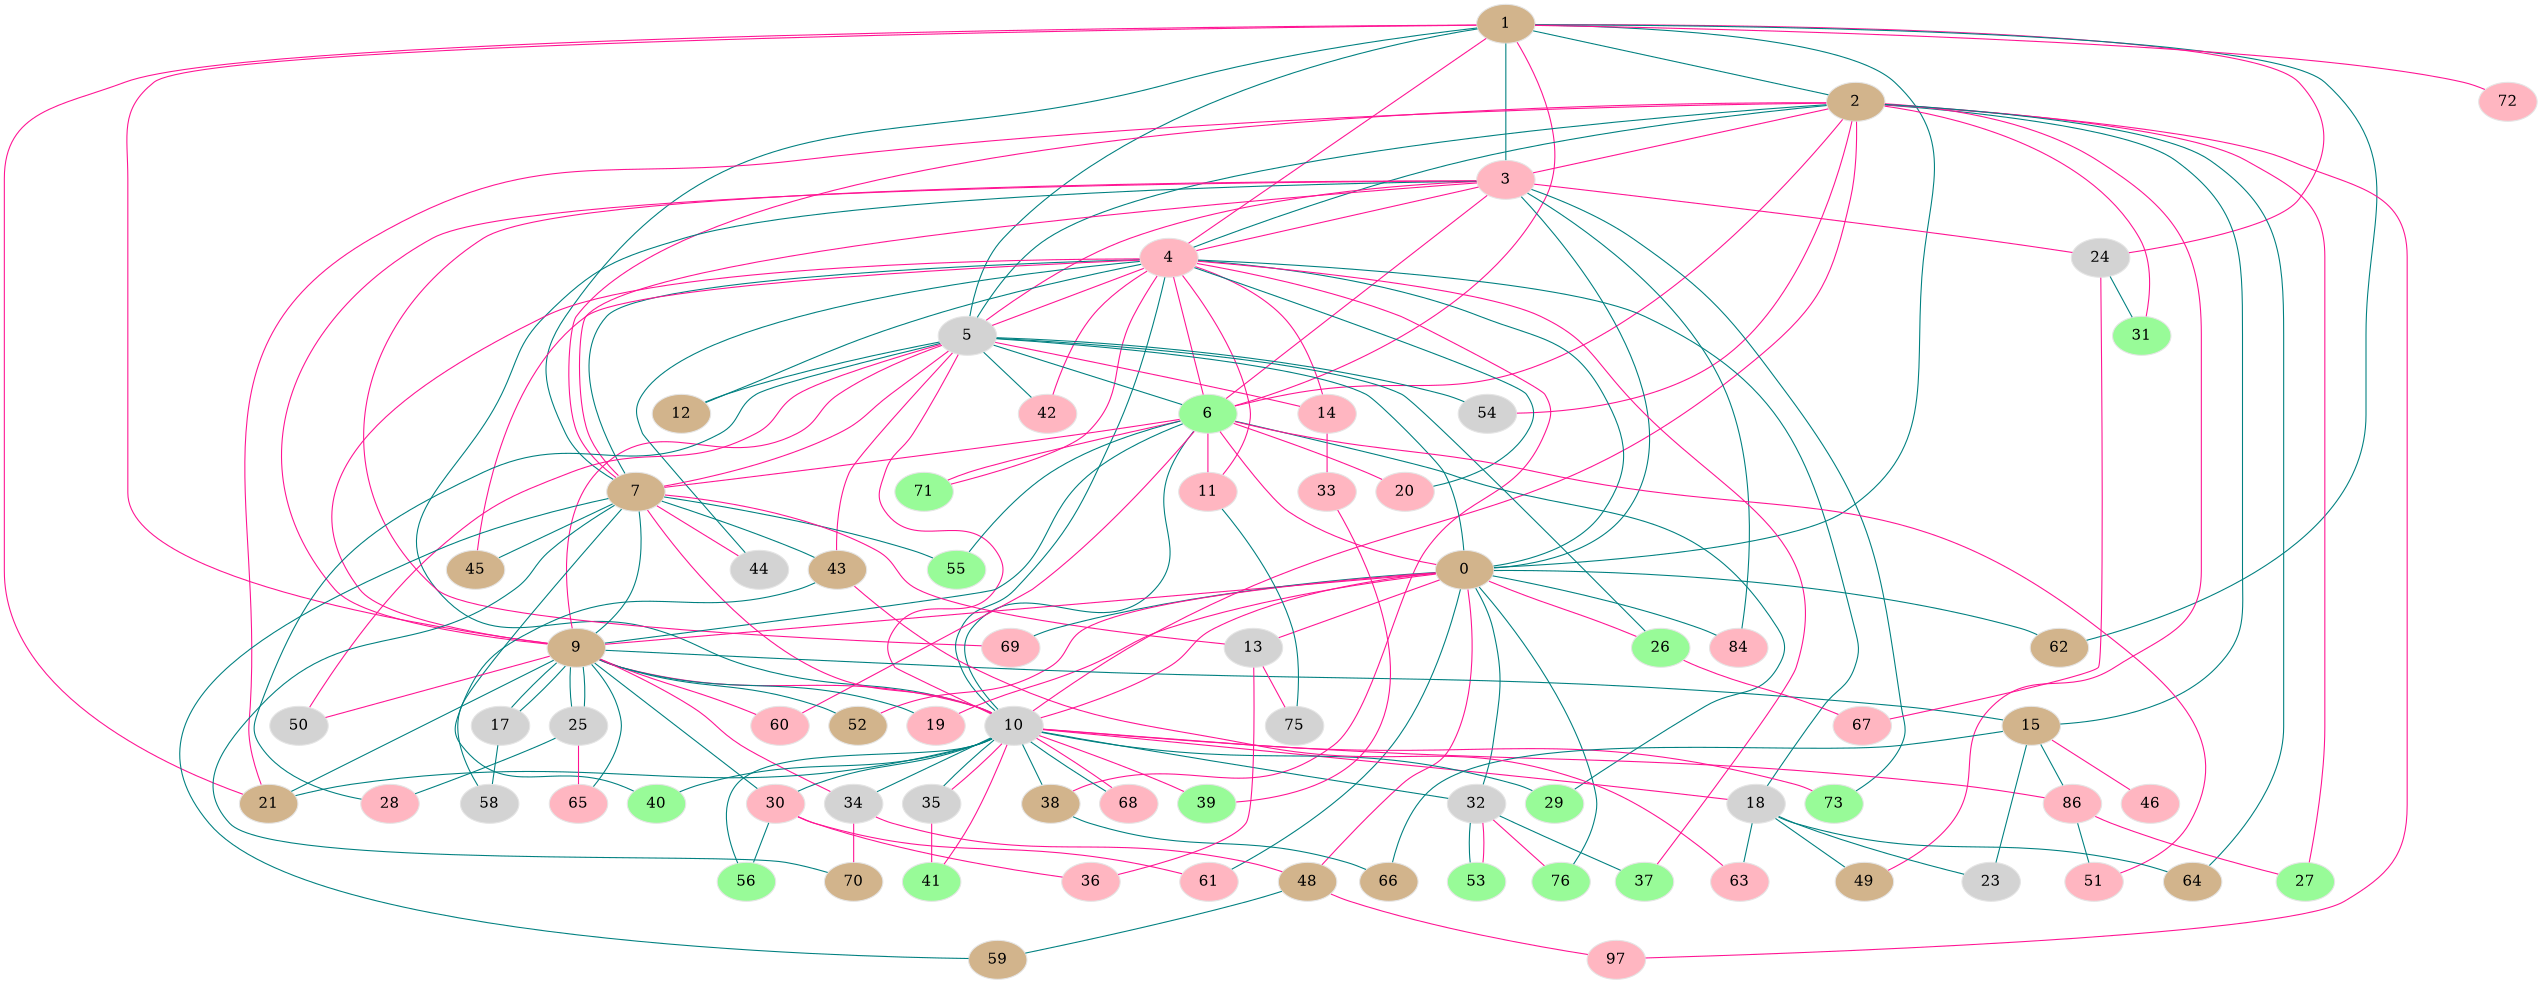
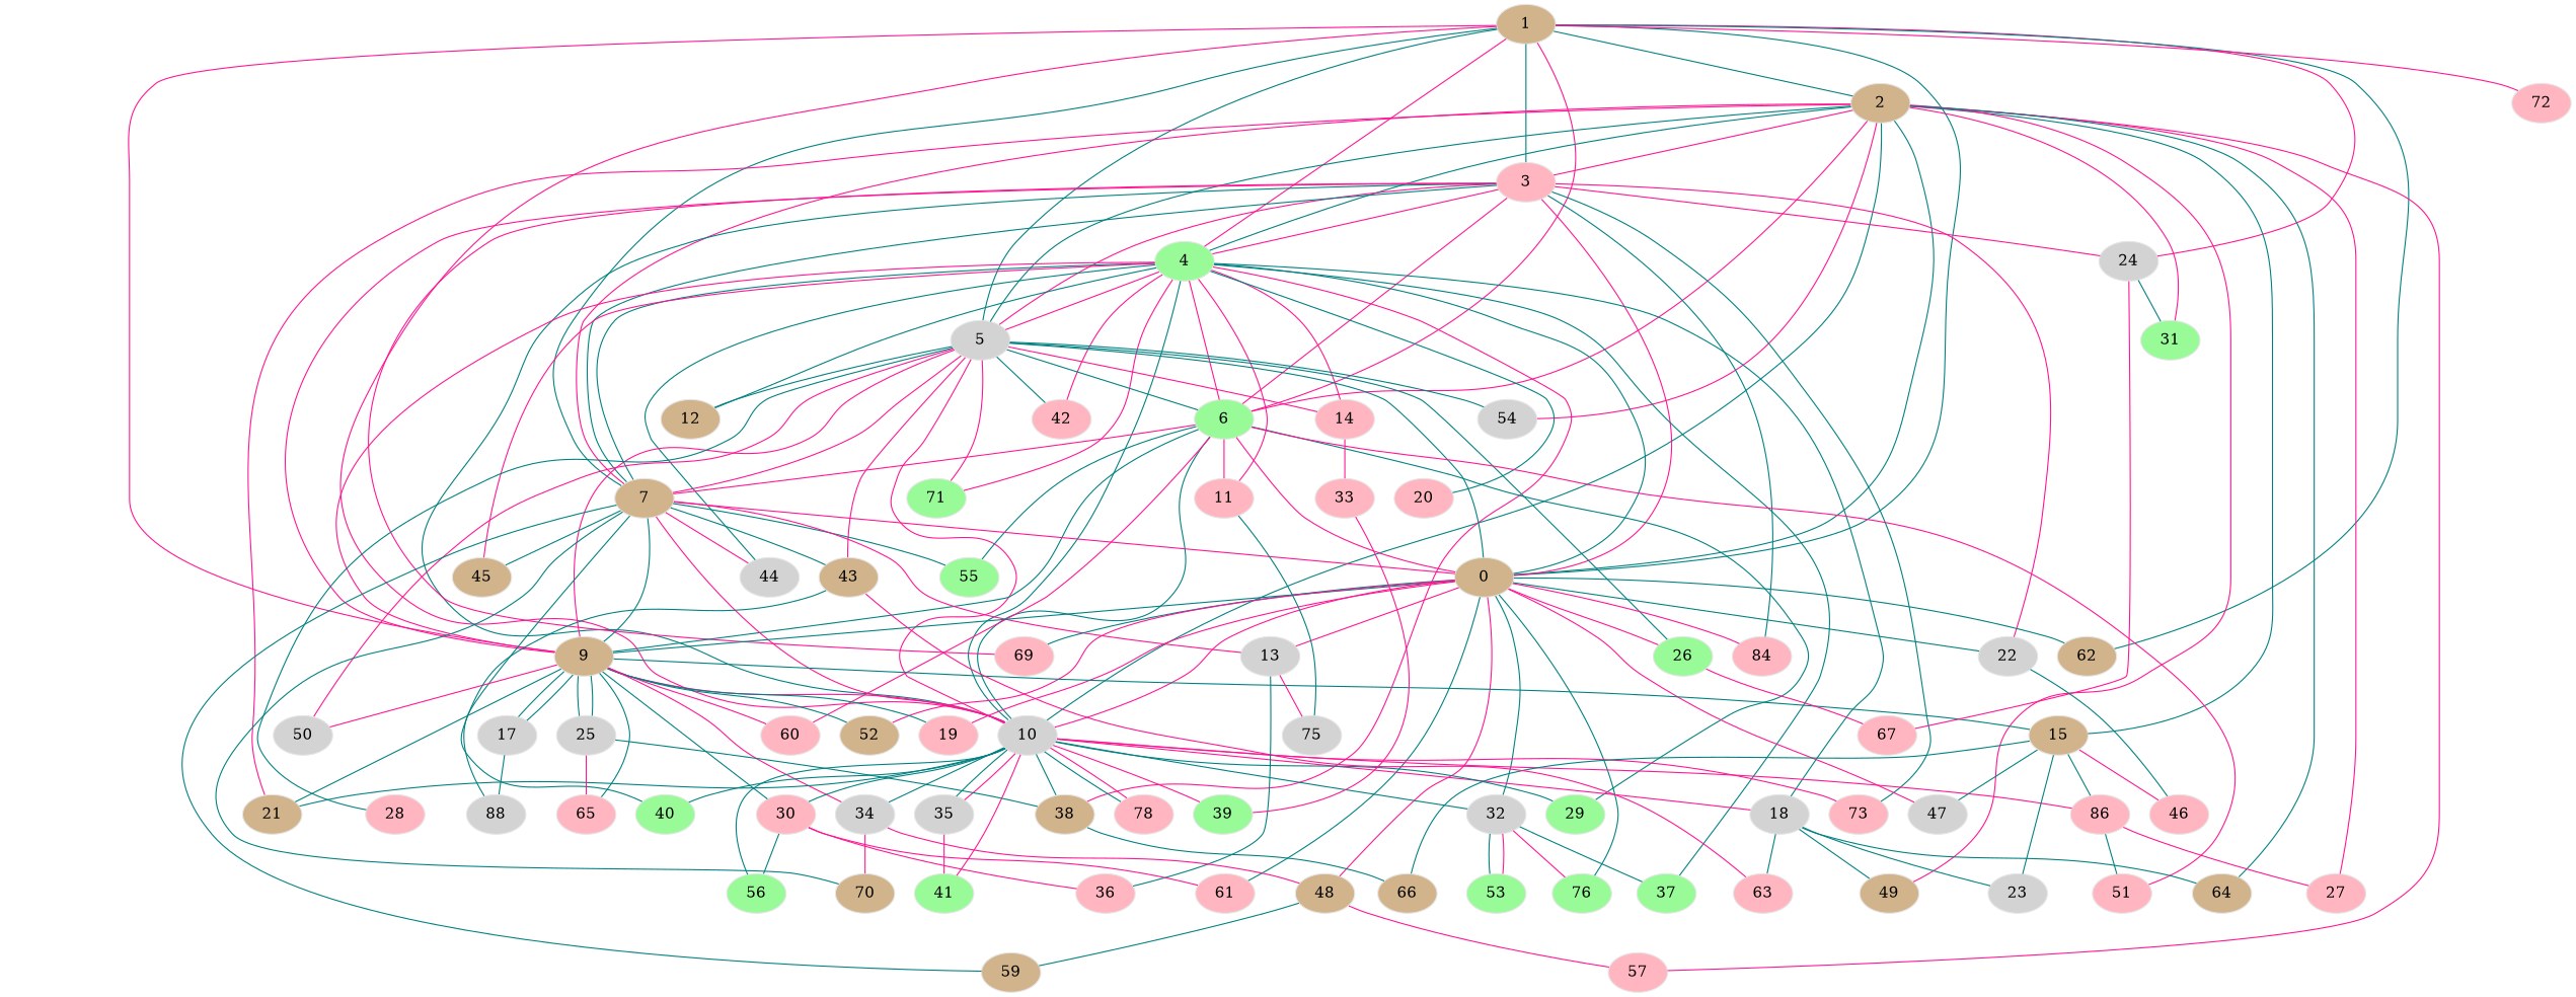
  graph {
    node [color=gray90 fillcolor=lightpink style=filled]
    edge [color=teal]
    1 [fillcolor=tan]
    2 [fillcolor=tan]
    3
-   4
+   4 [fillcolor=palegreen]
    5 [fillcolor=lightgrey]
    6 [fillcolor=palegreen]
    7 [fillcolor=tan]
    n8 [fillcolor=tan label=0]
    9 [fillcolor=tan]
    10 [fillcolor=lightgrey]
    24 [fillcolor=lightgrey]
    62 [fillcolor=tan]
    72
    15 [fillcolor=tan]
-   27 [fillcolor=palegreen]
+   27
    31 [fillcolor=palegreen]
    49 [fillcolor=tan]
    54 [fillcolor=lightgrey]
-   57 [label=97]
+   57
    64 [fillcolor=tan]
    21 [fillcolor=tan]
+   22 [fillcolor=lightgrey]
    69
-   73 [fillcolor=palegreen]
+   73
    n25 [label=84]
    11
    12 [fillcolor=tan]
    14
    18 [fillcolor=lightgrey]
    20
    37 [fillcolor=palegreen]
    38 [fillcolor=tan]
    42
    44 [fillcolor=lightgrey]
    45 [fillcolor=tan]
    71 [fillcolor=palegreen]
    26 [fillcolor=palegreen]
    28
    43 [fillcolor=tan]
    50 [fillcolor=lightgrey]
    29 [fillcolor=palegreen]
    51
    55 [fillcolor=palegreen]
    60
    13 [fillcolor=lightgrey]
    40 [fillcolor=palegreen]
    59 [fillcolor=tan]
    70 [fillcolor=tan]
    19
    32 [fillcolor=lightgrey]
+   47 [fillcolor=lightgrey]
    48 [fillcolor=tan]
    52 [fillcolor=tan]
    61
    76 [fillcolor=palegreen]
    17 [fillcolor=lightgrey]
    25 [fillcolor=lightgrey]
    30
    34 [fillcolor=lightgrey]
    65
    n61 [label=86]
    35 [fillcolor=lightgrey]
    39 [fillcolor=palegreen]
    41 [fillcolor=palegreen]
    56 [fillcolor=palegreen]
-   68
+   68 [label=78]
    67
    33
    23 [fillcolor=lightgrey]
    46
    66 [fillcolor=tan]
    75 [fillcolor=lightgrey]
    63
-   58 [fillcolor=lightgrey]
+   58 [fillcolor=lightgrey label=88]
    36
    53 [fillcolor=palegreen]
    1 -- 2
    1 -- 3
    1 -- 4 [color=deeppink]
    1 -- 5
    1 -- 6 [color=deeppink]
    1 -- 7
    1 -- n8
    1 -- 9 [color=deeppink]
-   1 -- 21 [color=deeppink]
+   1 -- 10 [color=deeppink]
    1 -- 24 [color=deeppink]
    1 -- 62
    1 -- 72 [color=deeppink]
    2 -- 3 [color=deeppink]
    2 -- 4
    2 -- 5
    2 -- 6 [color=deeppink]
    2 -- 7 [color=deeppink]
-   2 -- 10 [color=deeppink]
+   2 -- n8
+   2 -- 10
    2 -- 15
    2 -- 27 [color=deeppink]
    2 -- 31 [color=deeppink]
    2 -- 49 [color=deeppink]
    2 -- 54 [color=deeppink]
    2 -- 57 [color=deeppink]
    2 -- 64
    2 -- 21 [color=deeppink]
    3 -- 4 [color=deeppink]
    3 -- 5 [color=deeppink]
    3 -- 6 [color=deeppink]
-   3 -- 7 [color=deeppink]
-   3 -- n8
+   3 -- 7
+   3 -- n8 [color=deeppink]
    3 -- 9 [color=deeppink]
    3 -- 10
    3 -- 24 [color=deeppink]
+   3 -- 22 [color=deeppink]
    3 -- 69 [color=deeppink]
    3 -- 73
    3 -- n25
    4 -- 5 [color=deeppink]
    4 -- 6 [color=deeppink]
    4 -- 7
    4 -- n8
    4 -- 9 [color=deeppink]
    4 -- 10
    4 -- 11 [color=deeppink]
    4 -- 12
    4 -- 14 [color=deeppink]
    4 -- 18
    4 -- 20
-   4 -- 37 [color=deeppink]
+   4 -- 37
    4 -- 38 [color=deeppink]
    4 -- 42 [color=deeppink]
    4 -- 44
    4 -- 45 [color=deeppink]
    4 -- 71 [color=deeppink]
    5 -- 6
    5 -- 7 [color=deeppink]
    5 -- n8
    5 -- 9 [color=deeppink]
    5 -- 10 [color=deeppink]
    5 -- 54
    5 -- 12
    5 -- 14 [color=deeppink]
    5 -- 42
-   6 -- 71 [color=deeppink]
+   5 -- 71 [color=deeppink]
    5 -- 26
    5 -- 28
    5 -- 43 [color=deeppink]
    5 -- 50 [color=deeppink]
    6 -- 7 [color=deeppink]
    6 -- n8 [color=deeppink]
    6 -- 9
    6 -- 10
    6 -- 11 [color=deeppink]
-   6 -- 20 [color=deeppink]
    6 -- 29
    6 -- 51 [color=deeppink]
    6 -- 55
    6 -- 60 [color=deeppink]
+   7 -- n8 [color=deeppink]
    7 -- 9
    7 -- 10 [color=deeppink]
    7 -- 44 [color=deeppink]
    7 -- 45
    7 -- 43
    7 -- 55
    7 -- 13 [color=deeppink]
    7 -- 40
    7 -- 59
    7 -- 70
-   n8 -- 9 [color=deeppink]
+   n8 -- 9
    n8 -- 10 [color=deeppink]
    n8 -- 62
+   n8 -- 22
    n8 -- 69
-   n8 -- n25
+   n8 -- n25 [color=deeppink]
    n8 -- 26 [color=deeppink]
    n8 -- 13 [color=deeppink]
    n8 -- 19 [color=deeppink]
    n8 -- 32
+   n8 -- 47 [color=deeppink]
    n8 -- 48 [color=deeppink]
    n8 -- 52 [color=deeppink]
    n8 -- 61
    n8 -- 76
    9 -- 10 [color=deeppink]
    9 -- 15
    9 -- 21
    9 -- 50 [color=deeppink]
    9 -- 60 [color=deeppink]
    9 -- 19
    9 -- 52
    9 -- 17
    9 -- 17
    9 -- 25
    9 -- 25
    9 -- 30
    9 -- 34 [color=deeppink]
    9 -- 65
    10 -- 21
    10 -- 73 [color=deeppink]
    10 -- 18 [color=deeppink]
    10 -- 38
    10 -- 29
    10 -- 40
    10 -- 32
    10 -- 30
    10 -- 34
    10 -- n61 [color=deeppink]
    10 -- 35
    10 -- 35 [color=deeppink]
    10 -- 39 [color=deeppink]
    10 -- 41 [color=deeppink]
    10 -- 56
    10 -- 68
    10 -- 68 [color=deeppink]
    24 -- 31
    24 -- 67 [color=deeppink]
+   15 -- 47
    15 -- n61
    15 -- 23
    15 -- 46 [color=deeppink]
    15 -- 66
+   22 -- 46
    11 -- 75
    14 -- 33 [color=deeppink]
    18 -- 49
    18 -- 64
    18 -- 23
    18 -- 63
    38 -- 66
    26 -- 67 [color=deeppink]
    43 -- 63 [color=deeppink]
    43 -- 58
    13 -- 75 [color=deeppink]
-   13 -- 36 [color=deeppink]
+   13 -- 36
    32 -- 37
    32 -- 76 [color=deeppink]
    32 -- 53
    32 -- 53 [color=deeppink]
    48 -- 57 [color=deeppink]
    48 -- 59
    17 -- 58
-   25 -- 28
+   25 -- 38
    25 -- 65 [color=deeppink]
    30 -- 61 [color=deeppink]
    30 -- 56
    30 -- 36 [color=deeppink]
    34 -- 70 [color=deeppink]
    34 -- 48 [color=deeppink]
    n61 -- 27 [color=deeppink]
    n61 -- 51
    35 -- 41 [color=deeppink]
    33 -- 39 [color=deeppink]
  }
